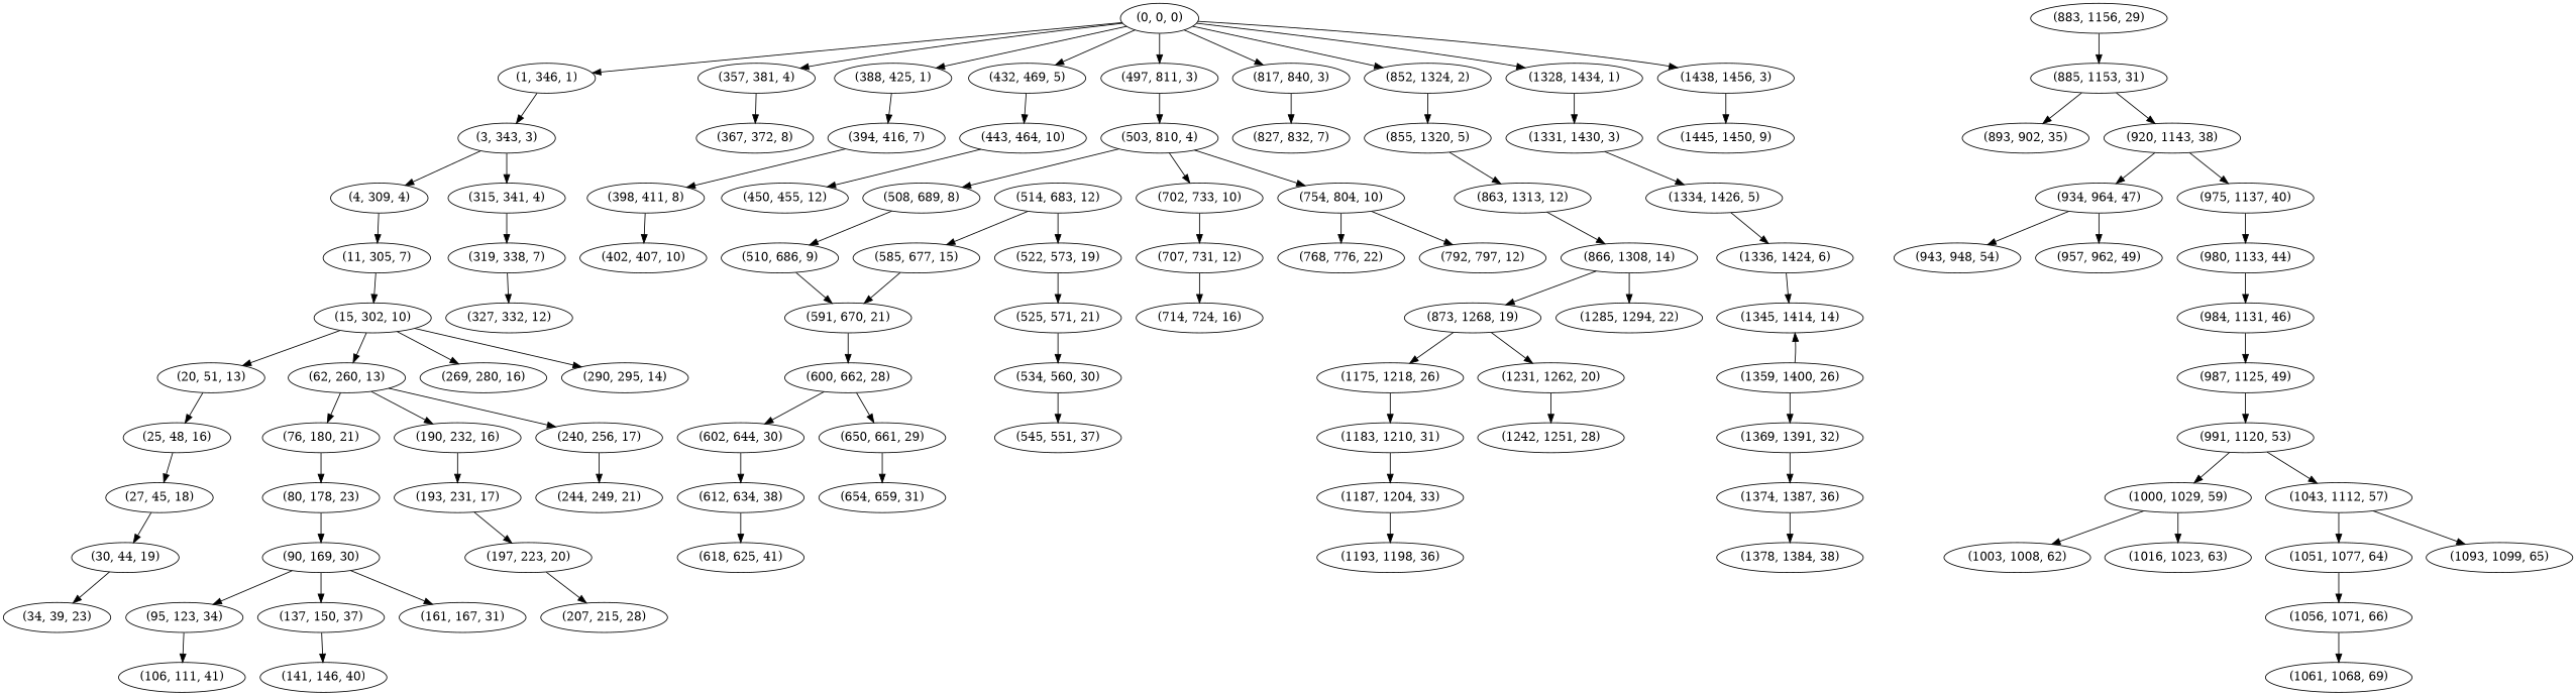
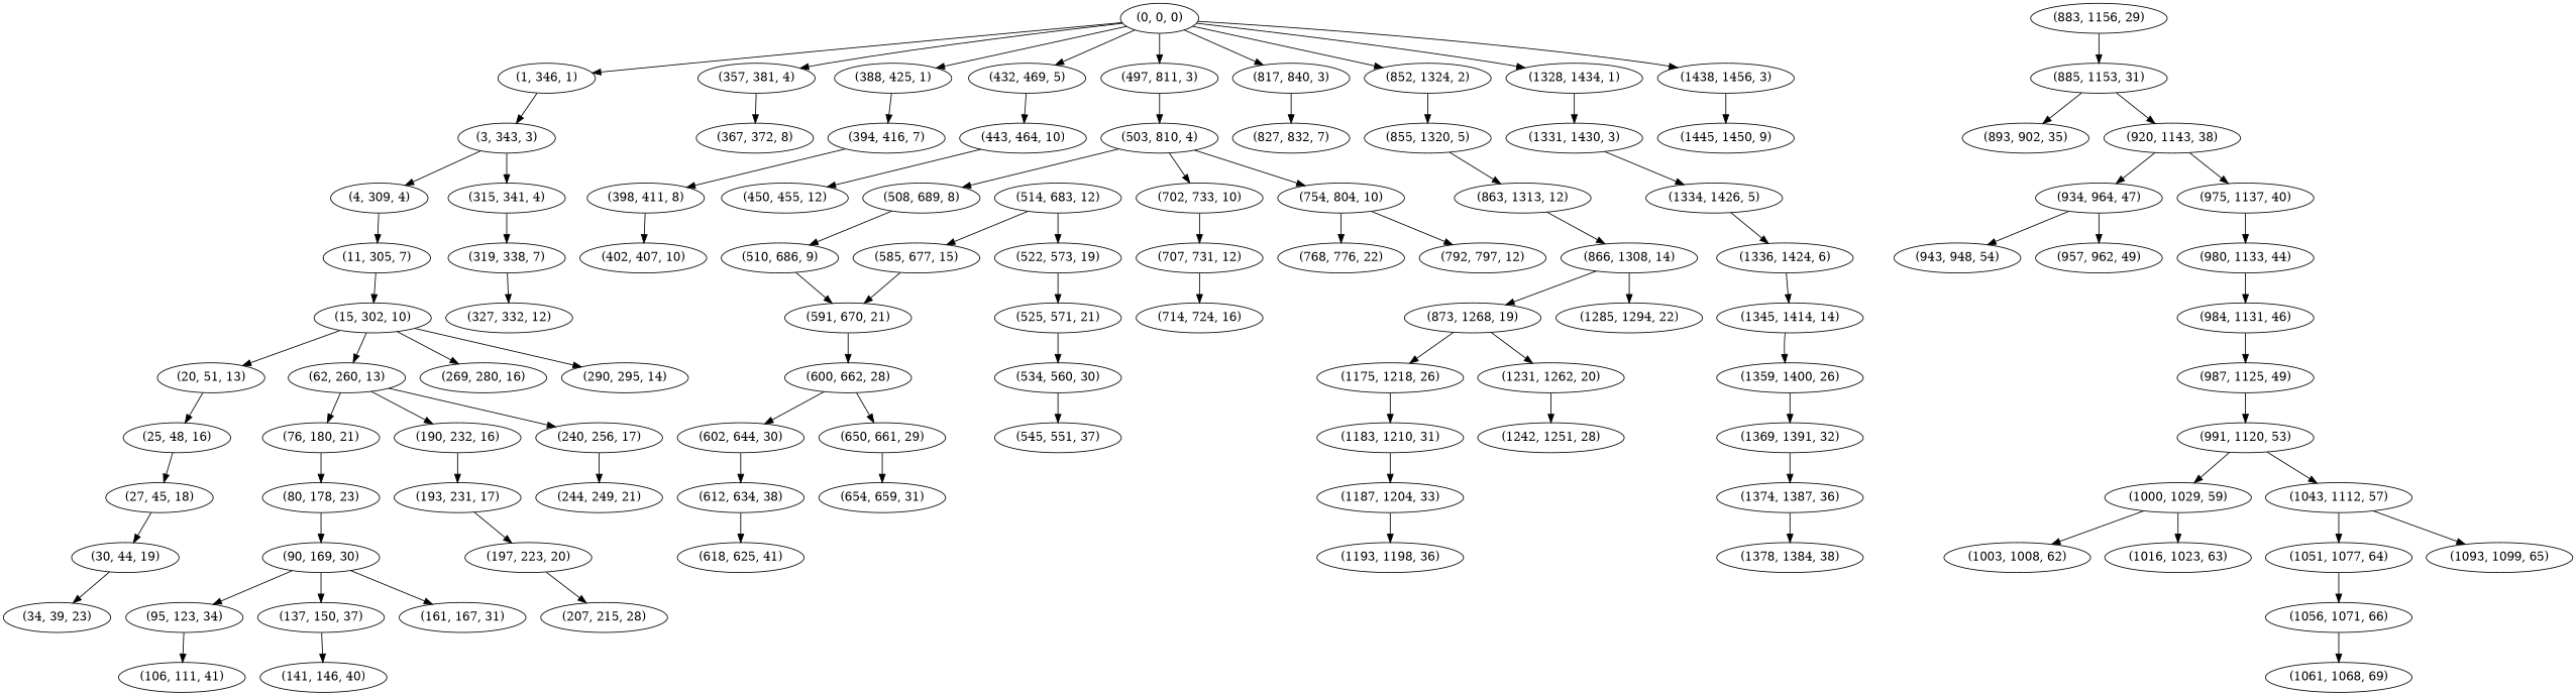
  digraph {
    "(0, 0, 0)"
    "(1, 346, 1)"
    "(357, 381, 4)"
    "(388, 425, 1)"
    "(432, 469, 5)"
    "(497, 811, 3)"
    "(817, 840, 3)"
    "(852, 1324, 2)"
    "(1328, 1434, 1)"
    "(1438, 1456, 3)"
    "(3, 343, 3)"
    "(367, 372, 8)"
    "(394, 416, 7)"
    "(443, 464, 10)"
    "(503, 810, 4)"
    "(827, 832, 7)"
    "(855, 1320, 5)"
    "(1331, 1430, 3)"
    "(1445, 1450, 9)"
    "(4, 309, 4)"
    "(315, 341, 4)"
    "(11, 305, 7)"
    "(319, 338, 7)"
    "(15, 302, 10)"
    "(20, 51, 13)"
    "(62, 260, 13)"
    "(269, 280, 16)"
    "(290, 295, 14)"
    "(25, 48, 16)"
    "(76, 180, 21)"
    "(190, 232, 16)"
    "(240, 256, 17)"
    "(27, 45, 18)"
    "(30, 44, 19)"
    "(34, 39, 23)"
    "(80, 178, 23)"
    "(193, 231, 17)"
    "(244, 249, 21)"
    "(90, 169, 30)"
    "(95, 123, 34)"
    "(137, 150, 37)"
    "(161, 167, 31)"
    "(106, 111, 41)"
    "(141, 146, 40)"
    "(197, 223, 20)"
    "(207, 215, 28)"
    "(327, 332, 12)"
    "(398, 411, 8)"
    "(402, 407, 10)"
    "(450, 455, 12)"
    "(508, 689, 8)"
    "(702, 733, 10)"
    "(754, 804, 10)"
    "(510, 686, 9)"
    "(707, 731, 12)"
    "(768, 776, 22)"
    "(792, 797, 12)"
    "(591, 670, 21)"
    "(514, 683, 12)"
    "(522, 573, 19)"
    "(585, 677, 15)"
    "(525, 571, 21)"
    "(534, 560, 30)"
    "(545, 551, 37)"
    "(600, 662, 28)"
    "(602, 644, 30)"
    "(650, 661, 29)"
    "(612, 634, 38)"
    "(654, 659, 31)"
    "(618, 625, 41)"
    "(714, 724, 16)"
    "(863, 1313, 12)"
    "(866, 1308, 14)"
    "(873, 1268, 19)"
    "(1285, 1294, 22)"
    "(1175, 1218, 26)"
    "(1231, 1262, 20)"
    "(883, 1156, 29)"
    "(885, 1153, 31)"
    "(1183, 1210, 31)"
    "(1242, 1251, 28)"
    "(893, 902, 35)"
    "(920, 1143, 38)"
    "(934, 964, 47)"
    "(975, 1137, 40)"
    "(943, 948, 54)"
    "(957, 962, 49)"
    "(980, 1133, 44)"
    "(984, 1131, 46)"
    "(987, 1125, 49)"
    "(991, 1120, 53)"
    "(1000, 1029, 59)"
    "(1043, 1112, 57)"
    "(1003, 1008, 62)"
    "(1016, 1023, 63)"
    "(1051, 1077, 64)"
    "(1093, 1099, 65)"
    "(1056, 1071, 66)"
    "(1061, 1068, 69)"
    "(1187, 1204, 33)"
    "(1193, 1198, 36)"
    "(1334, 1426, 5)"
    "(1336, 1424, 6)"
    "(1345, 1414, 14)"
    "(1359, 1400, 26)"
    "(1369, 1391, 32)"
    "(1374, 1387, 36)"
    "(1378, 1384, 38)"
    "(0, 0, 0)" -> "(1, 346, 1)"
    "(0, 0, 0)" -> "(357, 381, 4)"
    "(0, 0, 0)" -> "(388, 425, 1)"
    "(0, 0, 0)" -> "(432, 469, 5)"
    "(0, 0, 0)" -> "(497, 811, 3)"
    "(0, 0, 0)" -> "(817, 840, 3)"
    "(0, 0, 0)" -> "(852, 1324, 2)"
    "(0, 0, 0)" -> "(1328, 1434, 1)"
    "(0, 0, 0)" -> "(1438, 1456, 3)"
    "(1, 346, 1)" -> "(3, 343, 3)"
    "(357, 381, 4)" -> "(367, 372, 8)"
    "(388, 425, 1)" -> "(394, 416, 7)"
    "(432, 469, 5)" -> "(443, 464, 10)"
    "(497, 811, 3)" -> "(503, 810, 4)"
    "(817, 840, 3)" -> "(827, 832, 7)"
    "(852, 1324, 2)" -> "(855, 1320, 5)"
    "(1328, 1434, 1)" -> "(1331, 1430, 3)"
    "(1438, 1456, 3)" -> "(1445, 1450, 9)"
    "(3, 343, 3)" -> "(4, 309, 4)"
    "(3, 343, 3)" -> "(315, 341, 4)"
    "(394, 416, 7)" -> "(398, 411, 8)"
    "(443, 464, 10)" -> "(450, 455, 12)"
    "(503, 810, 4)" -> "(508, 689, 8)"
    "(503, 810, 4)" -> "(702, 733, 10)"
    "(503, 810, 4)" -> "(754, 804, 10)"
    "(855, 1320, 5)" -> "(863, 1313, 12)"
    "(1331, 1430, 3)" -> "(1334, 1426, 5)"
    "(4, 309, 4)" -> "(11, 305, 7)"
    "(315, 341, 4)" -> "(319, 338, 7)"
    "(11, 305, 7)" -> "(15, 302, 10)"
    "(319, 338, 7)" -> "(327, 332, 12)"
    "(15, 302, 10)" -> "(20, 51, 13)"
    "(15, 302, 10)" -> "(62, 260, 13)"
    "(15, 302, 10)" -> "(269, 280, 16)"
    "(15, 302, 10)" -> "(290, 295, 14)"
    "(20, 51, 13)" -> "(25, 48, 16)"
    "(62, 260, 13)" -> "(76, 180, 21)"
    "(62, 260, 13)" -> "(190, 232, 16)"
    "(62, 260, 13)" -> "(240, 256, 17)"
    "(25, 48, 16)" -> "(27, 45, 18)"
    "(76, 180, 21)" -> "(80, 178, 23)"
    "(190, 232, 16)" -> "(193, 231, 17)"
    "(240, 256, 17)" -> "(244, 249, 21)"
    "(27, 45, 18)" -> "(30, 44, 19)"
    "(30, 44, 19)" -> "(34, 39, 23)"
    "(80, 178, 23)" -> "(90, 169, 30)"
    "(193, 231, 17)" -> "(197, 223, 20)"
    "(90, 169, 30)" -> "(95, 123, 34)"
    "(90, 169, 30)" -> "(137, 150, 37)"
    "(90, 169, 30)" -> "(161, 167, 31)"
    "(95, 123, 34)" -> "(106, 111, 41)"
    "(137, 150, 37)" -> "(141, 146, 40)"
    "(197, 223, 20)" -> "(207, 215, 28)"
    "(398, 411, 8)" -> "(402, 407, 10)"
    "(508, 689, 8)" -> "(510, 686, 9)"
    "(702, 733, 10)" -> "(707, 731, 12)"
    "(754, 804, 10)" -> "(768, 776, 22)"
    "(754, 804, 10)" -> "(792, 797, 12)"
    "(510, 686, 9)" -> "(591, 670, 21)"
    "(707, 731, 12)" -> "(714, 724, 16)"
    "(591, 670, 21)" -> "(600, 662, 28)"
    "(514, 683, 12)" -> "(522, 573, 19)"
    "(514, 683, 12)" -> "(585, 677, 15)"
    "(522, 573, 19)" -> "(525, 571, 21)"
    "(585, 677, 15)" -> "(591, 670, 21)"
    "(525, 571, 21)" -> "(534, 560, 30)"
    "(534, 560, 30)" -> "(545, 551, 37)"
    "(600, 662, 28)" -> "(602, 644, 30)"
    "(600, 662, 28)" -> "(650, 661, 29)"
    "(602, 644, 30)" -> "(612, 634, 38)"
    "(650, 661, 29)" -> "(654, 659, 31)"
    "(612, 634, 38)" -> "(618, 625, 41)"
    "(863, 1313, 12)" -> "(866, 1308, 14)"
    "(866, 1308, 14)" -> "(873, 1268, 19)"
    "(866, 1308, 14)" -> "(1285, 1294, 22)"
    "(873, 1268, 19)" -> "(1175, 1218, 26)"
    "(873, 1268, 19)" -> "(1231, 1262, 20)"
    "(1175, 1218, 26)" -> "(1183, 1210, 31)"
    "(1231, 1262, 20)" -> "(1242, 1251, 28)"
    "(883, 1156, 29)" -> "(885, 1153, 31)"
    "(885, 1153, 31)" -> "(893, 902, 35)"
    "(885, 1153, 31)" -> "(920, 1143, 38)"
    "(1183, 1210, 31)" -> "(1187, 1204, 33)"
    "(920, 1143, 38)" -> "(934, 964, 47)"
    "(920, 1143, 38)" -> "(975, 1137, 40)"
    "(934, 964, 47)" -> "(943, 948, 54)"
    "(934, 964, 47)" -> "(957, 962, 49)"
    "(975, 1137, 40)" -> "(980, 1133, 44)"
    "(980, 1133, 44)" -> "(984, 1131, 46)"
    "(984, 1131, 46)" -> "(987, 1125, 49)"
    "(987, 1125, 49)" -> "(991, 1120, 53)"
    "(991, 1120, 53)" -> "(1000, 1029, 59)"
    "(991, 1120, 53)" -> "(1043, 1112, 57)"
    "(1000, 1029, 59)" -> "(1003, 1008, 62)"
    "(1000, 1029, 59)" -> "(1016, 1023, 63)"
    "(1043, 1112, 57)" -> "(1051, 1077, 64)"
    "(1043, 1112, 57)" -> "(1093, 1099, 65)"
    "(1051, 1077, 64)" -> "(1056, 1071, 66)"
    "(1056, 1071, 66)" -> "(1061, 1068, 69)"
    "(1187, 1204, 33)" -> "(1193, 1198, 36)"
    "(1334, 1426, 5)" -> "(1336, 1424, 6)"
    "(1336, 1424, 6)" -> "(1345, 1414, 14)"
-   "(1359, 1400, 26)" -> "(1345, 1414, 14)"
+   "(1345, 1414, 14)" -> "(1359, 1400, 26)"
    "(1359, 1400, 26)" -> "(1369, 1391, 32)"
    "(1369, 1391, 32)" -> "(1374, 1387, 36)"
    "(1374, 1387, 36)" -> "(1378, 1384, 38)"
  }
